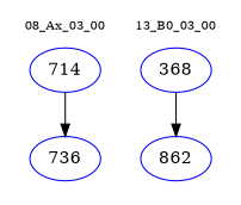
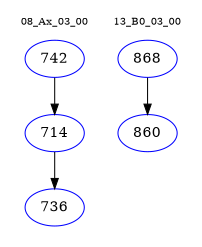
  digraph {
    node [color=blue]
    edge [color=black]
+   n1 [label=742]
    n2 [label=714]
    n3 [label=736]
-   n4 [label=368]
-   n5 [label=862]
+   n4 [label=868]
+   n5 [label=860]
    subgraph cluster_1 {
      color=white
      fontsize=10
      label="08_Ax_03_00"
+     n1
      n2
      n3
    }
    subgraph cluster_2 {
      color=white
      fontsize=10
      label="13_B0_03_00"
      n4
      n5
    }
+   n1 -> n2
    n2 -> n3
    n4 -> n5
  }
